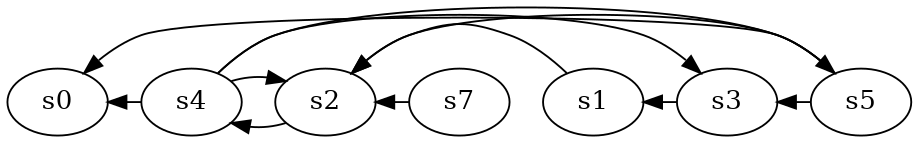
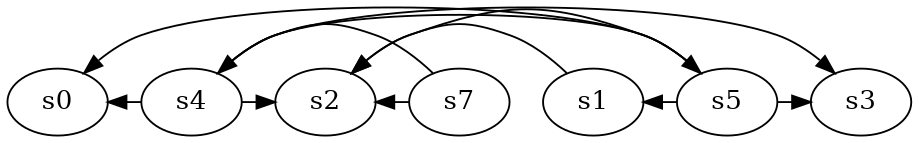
  digraph {
    node [player=0]
    s0 [player=1]
    s7
    s2
    s1
    s4
    s5 [player=1]
    s3
    s7 -> s2 [constraint="time == 5 || time == 16 || time == 22"]
-   s2 -> s4 [constraint="time % 3 == 1 && time % 5 == 1"]
+   s7 -> s4 [constraint="time % 3 == 1 && time % 5 == 1"]
    s1 -> s2 [constraint="time % 7 == 1"]
    s4 -> s0 [constraint="time % 5 == 1 || time % 4 == 2"]
    s4 -> s2 [constraint="time % 4 == 3 && time % 3 == 0"]
    s4 -> s5 [constraint="time == 13 || time == 21 || time == 24"]
    s4 -> s3 [constraint="time % 4 == 0 || time % 3 == 0"]
    s5 -> s0 [constraint="time % 3 == 0 && time % 4 == 0"]
    s5 -> s2 [constraint="time % 5 == 0 || time % 4 == 2"]
    s5 -> s3 [constraint="time % 3 == 2 && time % 3 == 0"]
-   s3 -> s1 [constraint="time % 2 == 0 && time % 5 == 0"]
+   s5 -> s1 [constraint="time % 2 == 0 && time % 5 == 0"]
  }
